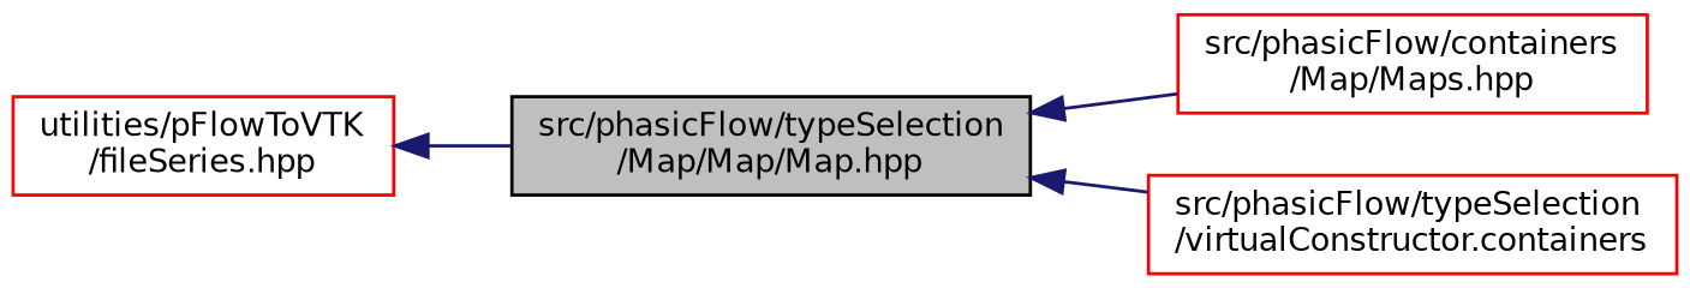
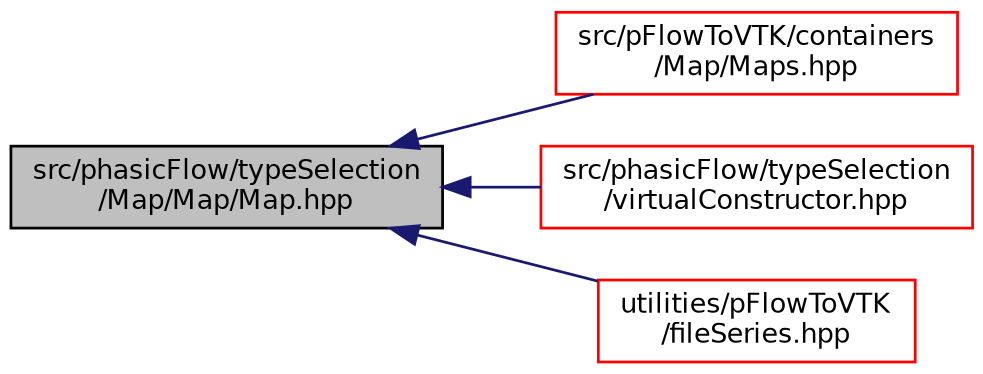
  digraph {
    rankdir=LR
    node [color=red fillcolor=white fontname=Helvetica fontsize=10 shape=record style=filled]
    edge [color=midnightblue dir=back fontname=Helvetica fontsize=10 labelfontname=Helvetica labelfontsize=10 style=solid]
    n1 [color=black fillcolor=grey75 fontcolor=black height=0.2 label="src/phasicFlow/typeSelection\l/Map/Map/Map.hpp" width=0.4]
-   n2 [height=0.2 label="src/phasicFlow/containers\l/Map/Maps.hpp" width=0.4]
-   n3 [height=0.2 label="src/phasicFlow/typeSelection\l/virtualConstructor.containers" width=0.4]
+   n2 [height=0.2 label="src/pFlowToVTK/containers\l/Map/Maps.hpp" width=0.4]
+   n3 [height=0.2 label="src/phasicFlow/typeSelection\l/virtualConstructor.hpp" width=0.4]
    n4 [height=0.2 label="utilities/pFlowToVTK\l/fileSeries.hpp" width=0.4]
    n1 -> n2
    n1 -> n3
-   n4 -> n1
+   n1 -> n4
  }
